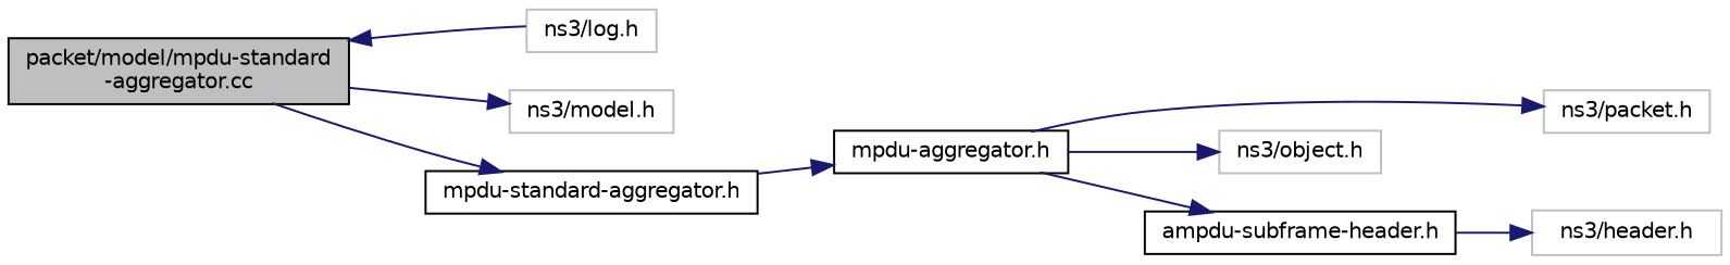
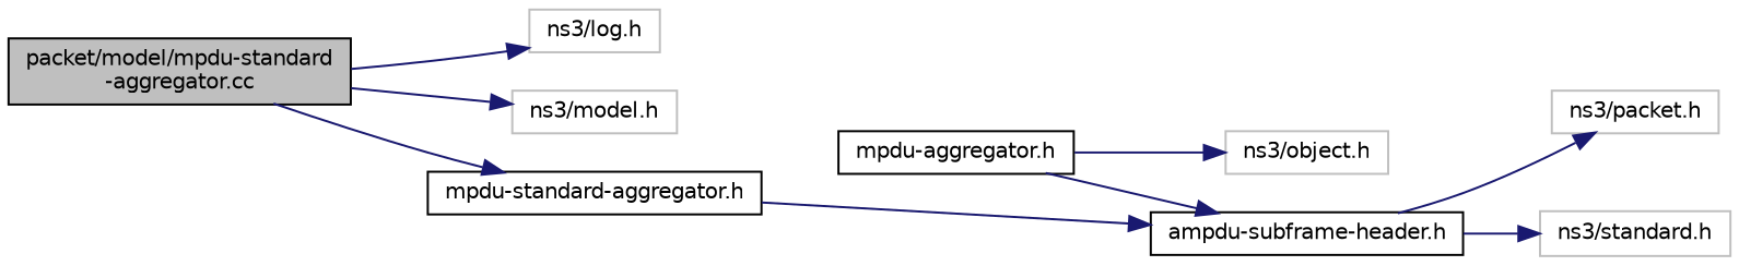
  digraph {
    rankdir=LR
    node [color=grey75 fillcolor=white fontname=Helvetica fontsize=10 shape=record style=filled]
    edge [color=midnightblue fontname=Helvetica fontsize=10 labelfontname=Helvetica labelfontsize=10 style=solid]
    n1 [color=black fillcolor=grey75 fontcolor=black height=0.2 label="packet/model/mpdu-standard\l-aggregator.cc" width=0.4]
    n2 [height=0.2 label="ns3/log.h" width=0.4]
    n3 [height=0.2 label="ns3/model.h" width=0.4]
    n4 [color=black height=0.2 label="mpdu-standard-aggregator.h" width=0.4]
    n5 [color=black height=0.2 label="mpdu-aggregator.h" width=0.4]
    n6 [height=0.2 label="ns3/packet.h" width=0.4]
    n7 [height=0.2 label="ns3/object.h" width=0.4]
    n8 [color=black height=0.2 label="ampdu-subframe-header.h" width=0.4]
-   n9 [height=0.2 label="ns3/header.h" width=0.4]
-   n2 -> n1
+   n9 [height=0.2 label="ns3/standard.h" width=0.4]
+   n1 -> n2
    n1 -> n3
    n1 -> n4
-   n4 -> n5
-   n5 -> n6
+   n4 -> n8
+   n8 -> n6
    n5 -> n7
    n5 -> n8
    n8 -> n9
  }
